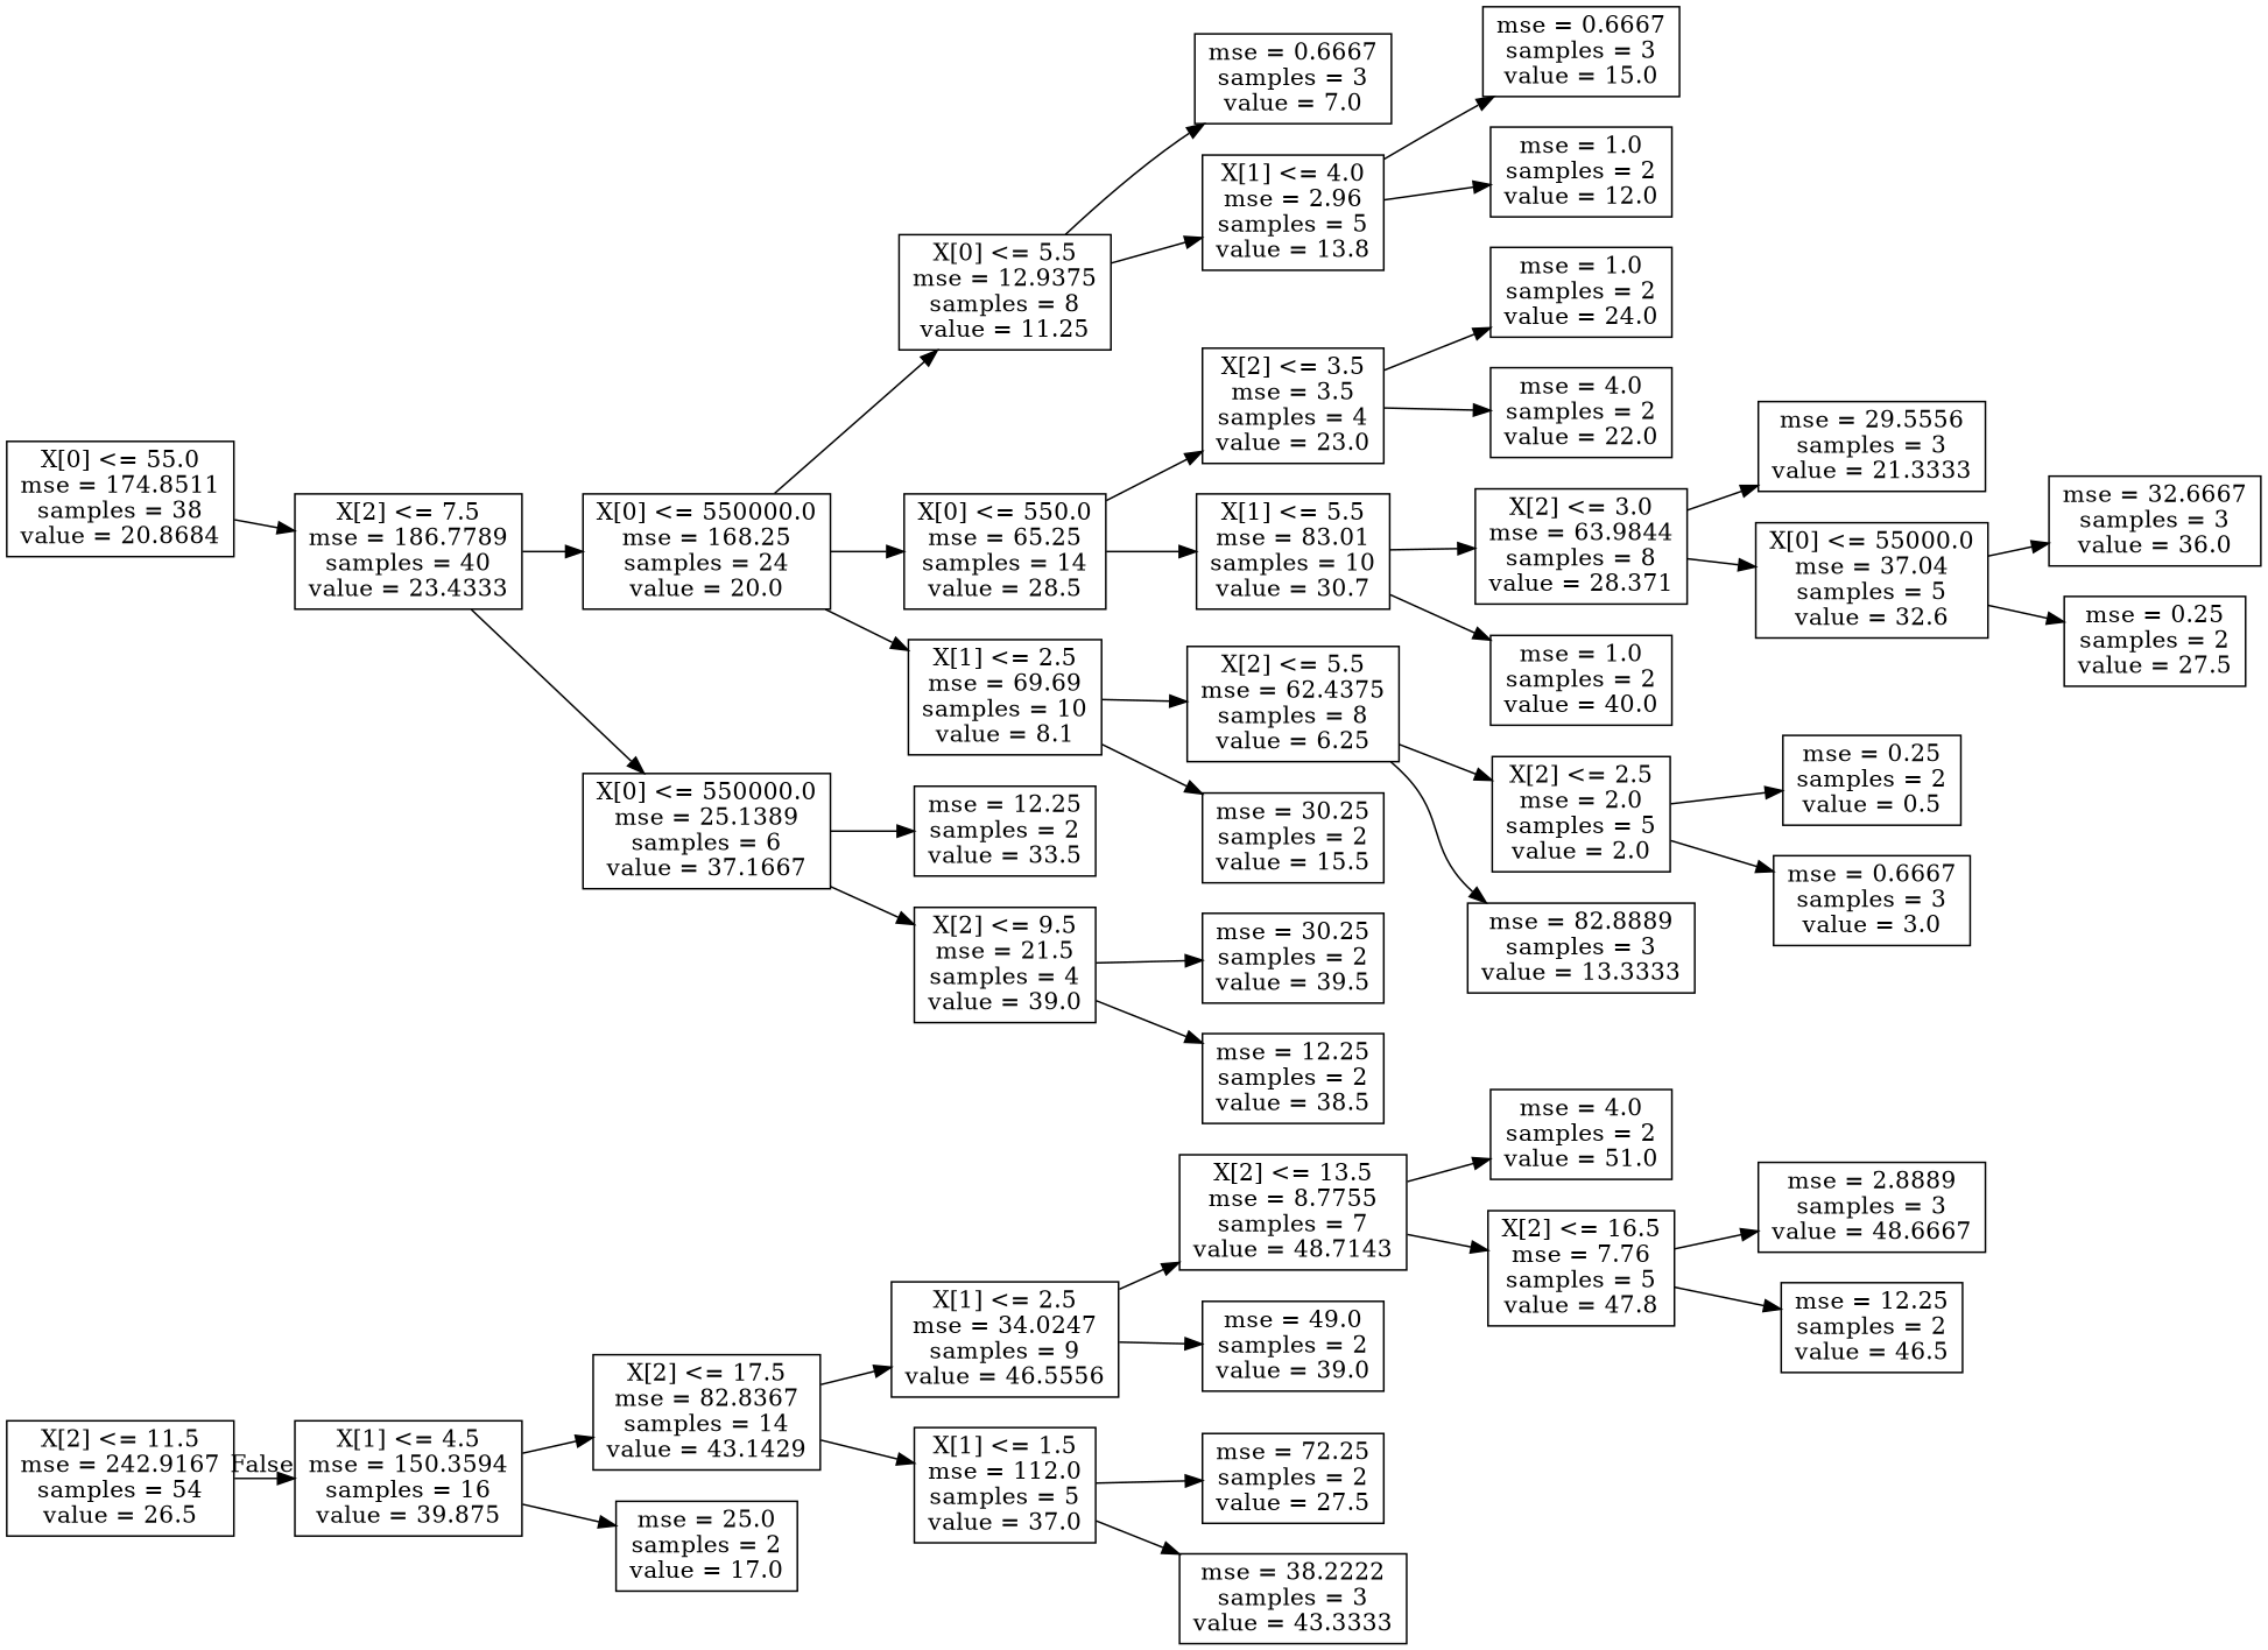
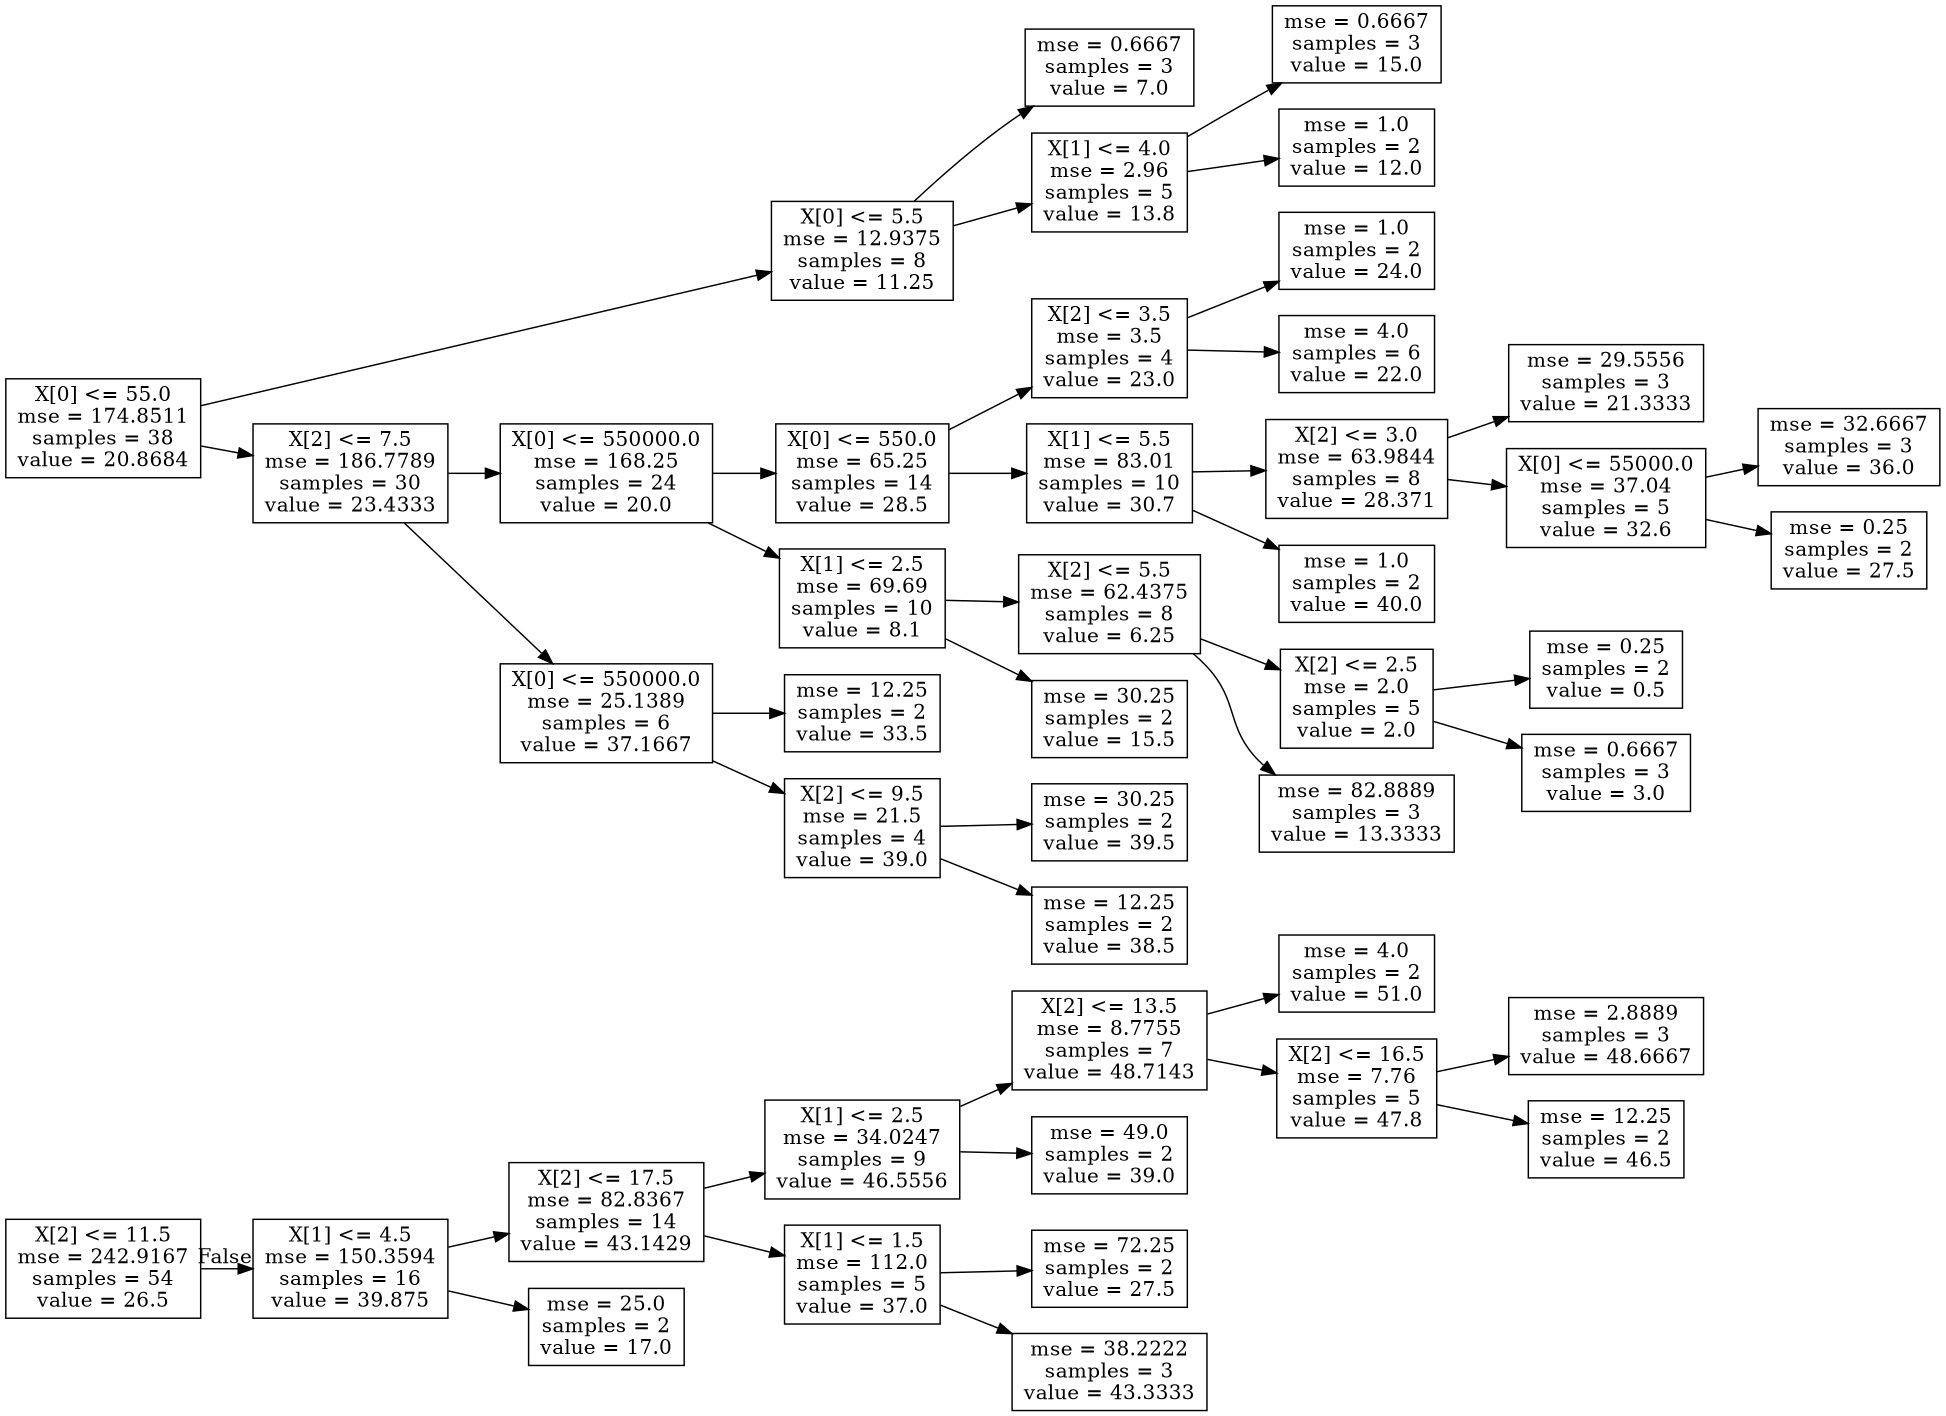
  digraph {
    rankdir=LR
    node [shape=box]
    n1 [label="X[2] <= 11.5\nmse = 242.9167\nsamples = 54\nvalue = 26.5"]
    n2 [label="X[1] <= 4.5\nmse = 150.3594\nsamples = 16\nvalue = 39.875"]
    n3 [label="X[0] <= 55.0\nmse = 174.8511\nsamples = 38\nvalue = 20.8684"]
    n4 [label="X[0] <= 5.5\nmse = 12.9375\nsamples = 8\nvalue = 11.25"]
-   n5 [label="X[2] <= 7.5\nmse = 186.7789\nsamples = 40\nvalue = 23.4333"]
+   n5 [label="X[2] <= 7.5\nmse = 186.7789\nsamples = 30\nvalue = 23.4333"]
    n6 [label="X[2] <= 17.5\nmse = 82.8367\nsamples = 14\nvalue = 43.1429"]
    n7 [label="mse = 25.0\nsamples = 2\nvalue = 17.0"]
    n8 [label="mse = 0.6667\nsamples = 3\nvalue = 7.0"]
    n9 [label="X[1] <= 4.0\nmse = 2.96\nsamples = 5\nvalue = 13.8"]
    n10 [label="X[0] <= 550000.0\nmse = 168.25\nsamples = 24\nvalue = 20.0"]
    n11 [label="X[0] <= 550000.0\nmse = 25.1389\nsamples = 6\nvalue = 37.1667"]
    n12 [label="mse = 0.6667\nsamples = 3\nvalue = 15.0"]
    n13 [label="mse = 1.0\nsamples = 2\nvalue = 12.0"]
    n14 [label="X[0] <= 550.0\nmse = 65.25\nsamples = 14\nvalue = 28.5"]
    n15 [label="X[1] <= 2.5\nmse = 69.69\nsamples = 10\nvalue = 8.1"]
    n16 [label="mse = 12.25\nsamples = 2\nvalue = 33.5"]
    n17 [label="X[2] <= 9.5\nmse = 21.5\nsamples = 4\nvalue = 39.0"]
    n18 [label="X[2] <= 3.5\nmse = 3.5\nsamples = 4\nvalue = 23.0"]
    n19 [label="X[1] <= 5.5\nmse = 83.01\nsamples = 10\nvalue = 30.7"]
    n20 [label="X[2] <= 5.5\nmse = 62.4375\nsamples = 8\nvalue = 6.25"]
    n21 [label="mse = 30.25\nsamples = 2\nvalue = 15.5"]
    n22 [label="mse = 1.0\nsamples = 2\nvalue = 24.0"]
-   n23 [label="mse = 4.0\nsamples = 2\nvalue = 22.0"]
+   n23 [label="mse = 4.0\nsamples = 6\nvalue = 22.0"]
    n24 [label="X[2] <= 3.0\nmse = 63.9844\nsamples = 8\nvalue = 28.371"]
    n25 [label="mse = 1.0\nsamples = 2\nvalue = 40.0"]
    n26 [label="mse = 29.5556\nsamples = 3\nvalue = 21.3333"]
    n27 [label="X[0] <= 55000.0\nmse = 37.04\nsamples = 5\nvalue = 32.6"]
    n28 [label="mse = 32.6667\nsamples = 3\nvalue = 36.0"]
    n29 [label="mse = 0.25\nsamples = 2\nvalue = 27.5"]
    n30 [label="X[2] <= 2.5\nmse = 2.0\nsamples = 5\nvalue = 2.0"]
    n31 [label="mse = 82.8889\nsamples = 3\nvalue = 13.3333"]
    n32 [label="mse = 0.25\nsamples = 2\nvalue = 0.5"]
    n33 [label="mse = 0.6667\nsamples = 3\nvalue = 3.0"]
    n34 [label="mse = 30.25\nsamples = 2\nvalue = 39.5"]
    n35 [label="mse = 12.25\nsamples = 2\nvalue = 38.5"]
    n36 [label="X[1] <= 2.5\nmse = 34.0247\nsamples = 9\nvalue = 46.5556"]
    n37 [label="X[1] <= 1.5\nmse = 112.0\nsamples = 5\nvalue = 37.0"]
    n38 [label="X[2] <= 13.5\nmse = 8.7755\nsamples = 7\nvalue = 48.7143"]
    n39 [label="mse = 49.0\nsamples = 2\nvalue = 39.0"]
    n40 [label="mse = 72.25\nsamples = 2\nvalue = 27.5"]
    n41 [label="mse = 38.2222\nsamples = 3\nvalue = 43.3333"]
    n42 [label="mse = 4.0\nsamples = 2\nvalue = 51.0"]
    n43 [label="X[2] <= 16.5\nmse = 7.76\nsamples = 5\nvalue = 47.8"]
    n44 [label="mse = 2.8889\nsamples = 3\nvalue = 48.6667"]
    n45 [label="mse = 12.25\nsamples = 2\nvalue = 46.5"]
    n1 -> n2 [headlabel=False labelangle=-45 labeldistance=2.5]
    n2 -> n6
    n2 -> n7
-   n10 -> n4
+   n3 -> n4
    n3 -> n5
    n4 -> n8
    n4 -> n9
    n5 -> n10
    n5 -> n11
    n6 -> n36
    n6 -> n37
    n9 -> n12
    n9 -> n13
    n10 -> n14
    n10 -> n15
    n11 -> n16
    n11 -> n17
    n14 -> n18
    n14 -> n19
    n15 -> n20
    n15 -> n21
    n17 -> n34
    n17 -> n35
    n18 -> n22
    n18 -> n23
    n19 -> n24
    n19 -> n25
    n20 -> n30
    n20 -> n31
    n24 -> n26
    n24 -> n27
    n27 -> n28
    n27 -> n29
    n30 -> n32
    n30 -> n33
    n36 -> n38
    n36 -> n39
    n37 -> n40
    n37 -> n41
    n38 -> n42
    n38 -> n43
    n43 -> n44
    n43 -> n45
  }
